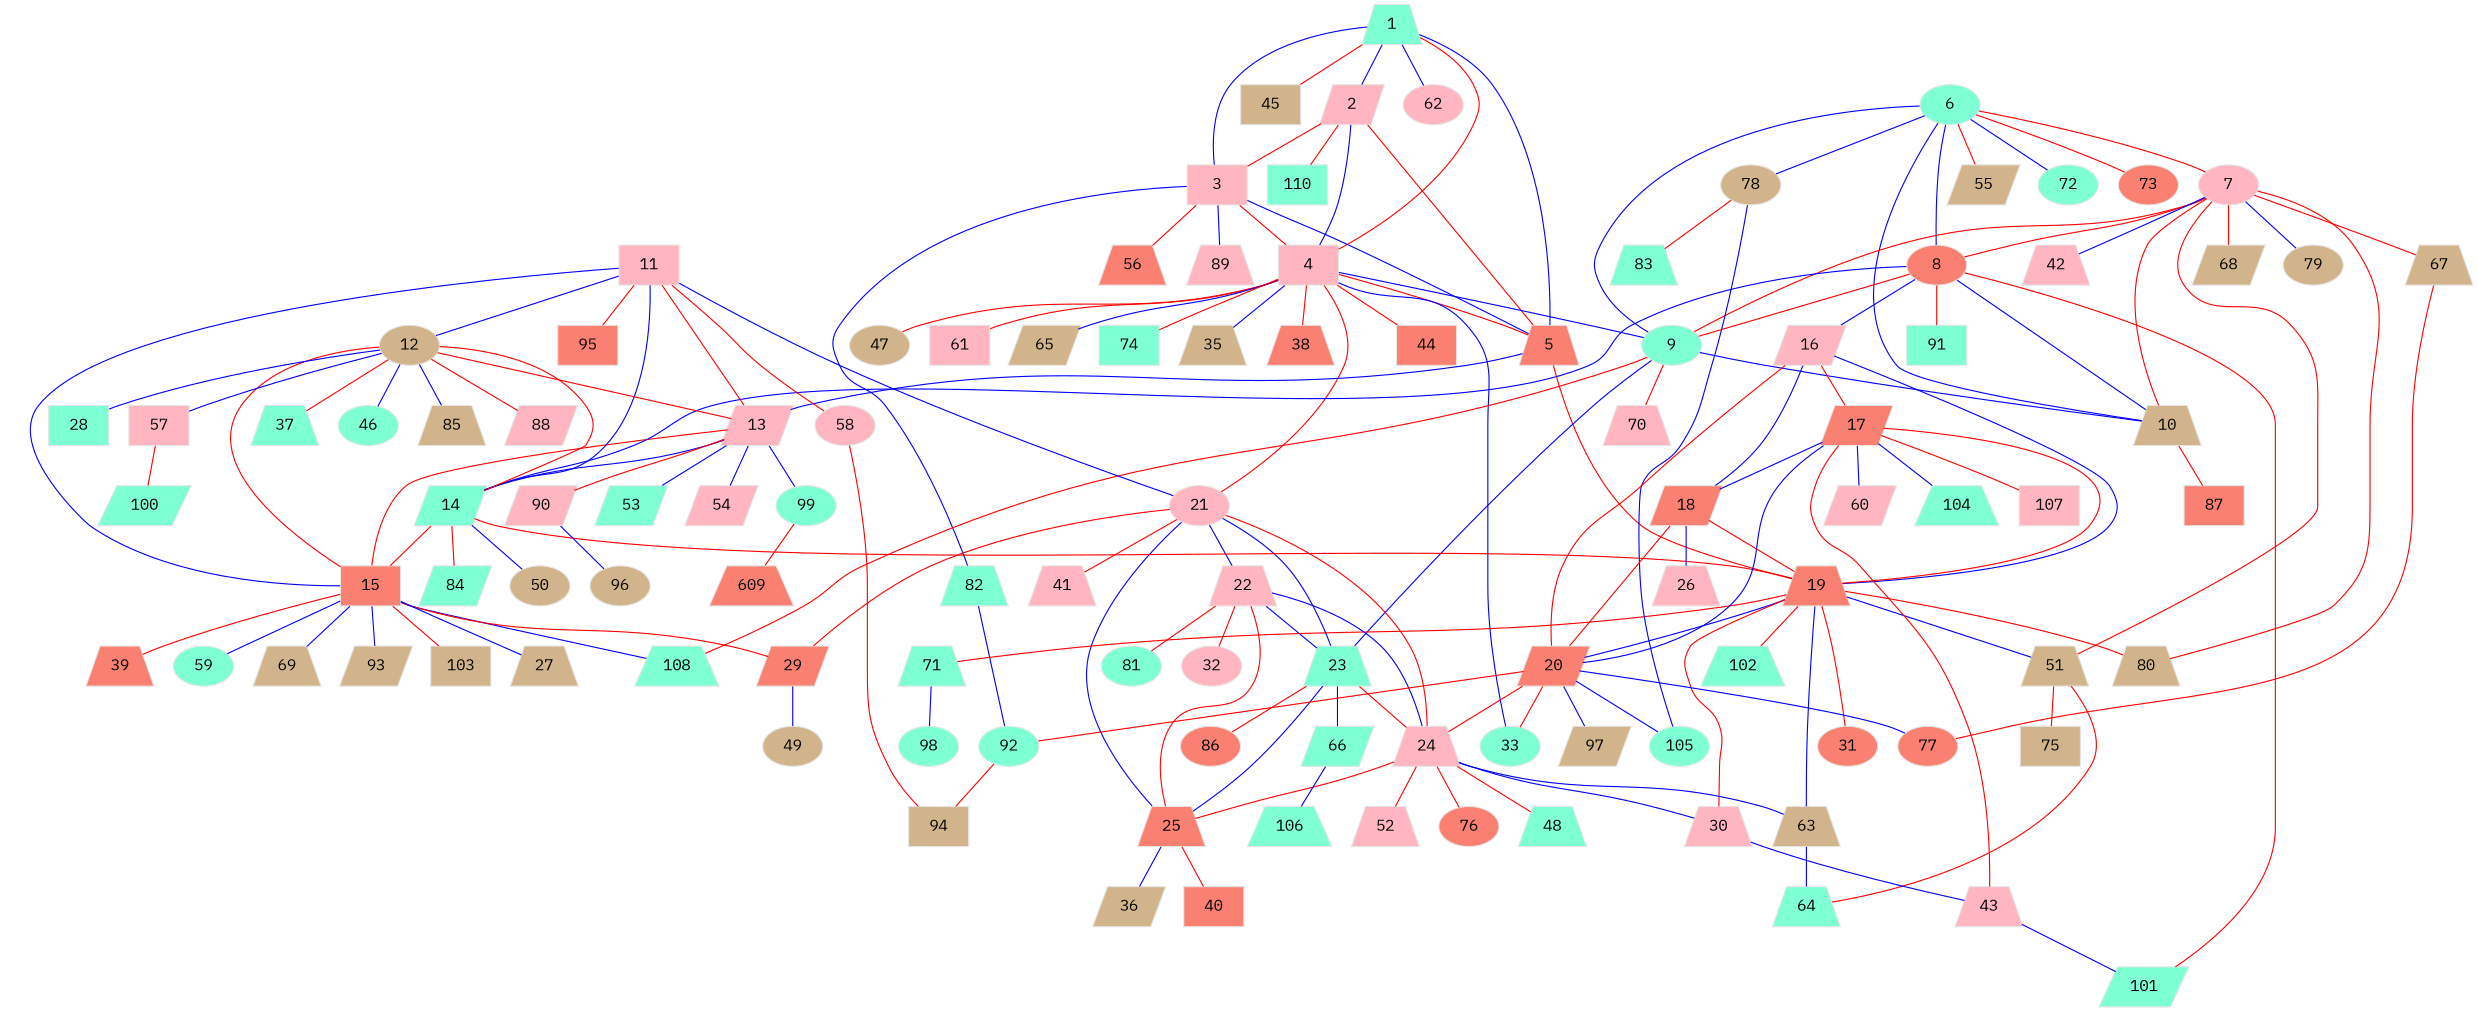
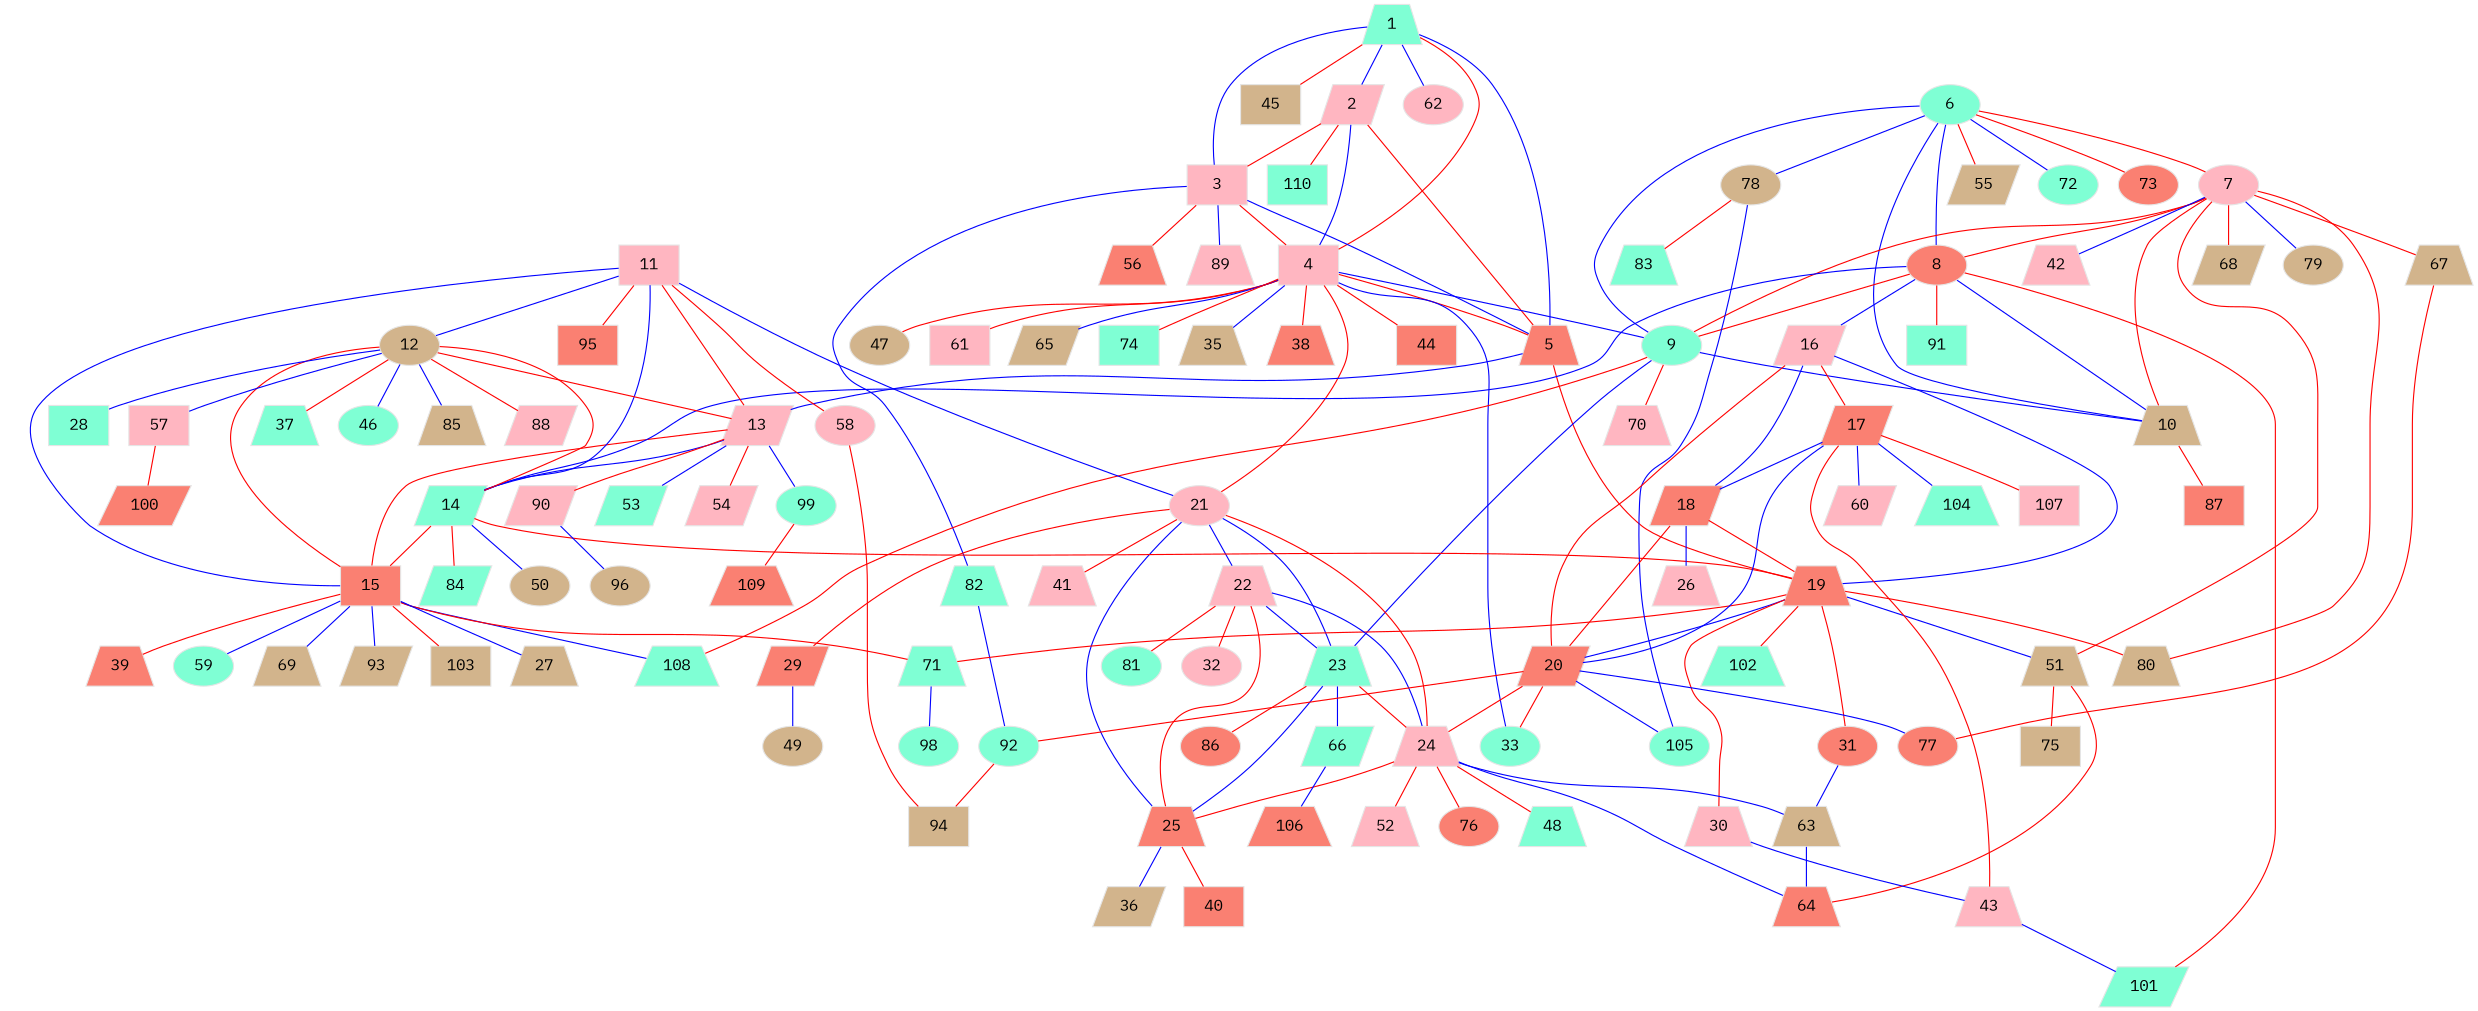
  graph {
    fontname="IBM Plex Mono"
    node [color=gray90 fillcolor=aquamarine fontname="IBM Plex Mono" shape=trapezium style=filled]
    edge [color=red fontname="IBM Plex Mono"]
    2 [fillcolor=lightpink shape=parallelogram]
    1
    3 [fillcolor=lightpink shape=box]
    4 [fillcolor=lightpink shape=box]
    5 [fillcolor=salmon]
    45 [fillcolor=tan shape=box]
    62 [fillcolor=lightpink shape=ellipse]
    110 [shape=box]
    56 [fillcolor=salmon]
    82
    89 [fillcolor=lightpink]
    9 [shape=ellipse]
    21 [fillcolor=lightpink shape=ellipse]
    33 [shape=ellipse]
    35 [fillcolor=tan]
    38 [fillcolor=salmon]
    44 [fillcolor=salmon shape=box]
    47 [fillcolor=tan shape=ellipse]
    61 [fillcolor=lightpink shape=box]
    65 [fillcolor=tan shape=parallelogram]
    74 [shape=box]
    13 [fillcolor=lightpink shape=parallelogram]
    19 [fillcolor=salmon]
    92 [shape=ellipse]
    10 [fillcolor=tan]
    23
    70 [fillcolor=lightpink]
    108
    24 [fillcolor=lightpink]
    22 [fillcolor=lightpink]
    25 [fillcolor=salmon]
    29 [fillcolor=salmon shape=parallelogram]
    41 [fillcolor=lightpink]
    14 [shape=parallelogram]
    15 [fillcolor=salmon shape=box]
    53 [shape=parallelogram]
    54 [fillcolor=lightpink shape=parallelogram]
    90 [fillcolor=lightpink shape=parallelogram]
    99 [shape=ellipse]
    51 [fillcolor=tan]
    80 [fillcolor=tan]
    71
    20 [fillcolor=salmon shape=parallelogram]
    30 [fillcolor=lightpink]
    31 [fillcolor=salmon shape=ellipse]
    63 [fillcolor=tan]
    102
    6 [shape=ellipse]
    7 [fillcolor=lightpink shape=ellipse]
    8 [fillcolor=salmon shape=ellipse]
    55 [fillcolor=tan shape=parallelogram]
    72 [shape=ellipse]
    73 [fillcolor=salmon shape=ellipse]
    78 [fillcolor=tan shape=ellipse]
    42 [fillcolor=lightpink]
    67 [fillcolor=tan]
    68 [fillcolor=tan shape=parallelogram]
    79 [fillcolor=tan shape=ellipse]
    16 [fillcolor=lightpink shape=parallelogram]
    91 [shape=box]
    101 [shape=parallelogram]
    87 [fillcolor=salmon shape=box]
    105 [shape=ellipse]
    83
-   64
+   64 [fillcolor=salmon]
    75 [fillcolor=tan shape=box]
    77 [fillcolor=salmon shape=ellipse]
    50 [fillcolor=tan shape=ellipse]
    84 [shape=parallelogram]
    17 [fillcolor=salmon shape=parallelogram]
    18 [fillcolor=salmon shape=parallelogram]
    66 [shape=parallelogram]
    86 [fillcolor=salmon shape=ellipse]
    11 [fillcolor=lightpink shape=box]
    12 [fillcolor=tan shape=ellipse]
    58 [fillcolor=lightpink shape=ellipse]
    95 [fillcolor=salmon shape=box]
    28 [shape=box]
    37
    46 [shape=ellipse]
    57 [fillcolor=lightpink shape=box]
    85 [fillcolor=tan]
    88 [fillcolor=lightpink shape=parallelogram]
    27 [fillcolor=tan]
    39 [fillcolor=salmon]
    59 [shape=ellipse]
    69 [fillcolor=tan]
    93 [fillcolor=tan shape=parallelogram]
    103 [fillcolor=tan shape=box]
    94 [fillcolor=tan shape=box]
-   100 [shape=parallelogram]
+   100 [fillcolor=salmon shape=parallelogram]
    96 [fillcolor=tan shape=ellipse]
-   109 [fillcolor=salmon label=609]
+   109 [fillcolor=salmon]
    98 [shape=ellipse]
    43 [fillcolor=lightpink]
    60 [fillcolor=lightpink shape=parallelogram]
    104
    107 [fillcolor=lightpink shape=box]
    26 [fillcolor=lightpink]
-   97 [fillcolor=tan shape=parallelogram]
    48
    52 [fillcolor=lightpink]
    76 [fillcolor=salmon shape=ellipse]
    32 [fillcolor=lightpink shape=ellipse]
    81 [shape=ellipse]
    36 [fillcolor=tan shape=parallelogram]
    40 [fillcolor=salmon shape=box]
    49 [fillcolor=tan shape=ellipse]
-   106
+   106 [fillcolor=salmon]
    2 -- 3
    2 -- 4 [color=blue]
    2 -- 5
    2 -- 110
    1 -- 2 [color=blue]
    1 -- 3 [color=blue]
    1 -- 4
    1 -- 5 [color=blue]
    1 -- 45
    1 -- 62 [color=blue]
    3 -- 4
    3 -- 5 [color=blue]
    3 -- 56
    3 -- 82 [color=blue]
    3 -- 89 [color=blue]
    4 -- 5
    4 -- 9 [color=blue]
    4 -- 21
    4 -- 33 [color=blue]
    4 -- 35 [color=blue]
    4 -- 38
    4 -- 44
    4 -- 47
    4 -- 61
    4 -- 65 [color=blue]
    4 -- 74
    5 -- 13 [color=blue]
    5 -- 19
    82 -- 92 [color=blue]
    9 -- 10 [color=blue]
    9 -- 23 [color=blue]
    9 -- 70
    9 -- 108
    21 -- 23 [color=blue]
    21 -- 24
    21 -- 22 [color=blue]
    21 -- 25 [color=blue]
    21 -- 29
    21 -- 41
    13 -- 14 [color=blue]
    13 -- 15
    13 -- 53 [color=blue]
-   13 -- 54 [color=blue]
+   13 -- 54
    13 -- 90
    13 -- 99 [color=blue]
    19 -- 51 [color=blue]
    19 -- 80
    19 -- 71
    19 -- 20 [color=blue]
    19 -- 30
    19 -- 31
-   19 -- 63 [color=blue]
+   31 -- 63 [color=blue]
    19 -- 102
    92 -- 94
    10 -- 87
    23 -- 24
    23 -- 25 [color=blue]
    23 -- 66 [color=blue]
    23 -- 86
    24 -- 25
-   24 -- 30 [color=blue]
+   24 -- 64 [color=blue]
    24 -- 63 [color=blue]
    24 -- 48
    24 -- 52
    24 -- 76
    22 -- 23 [color=blue]
    22 -- 24 [color=blue]
    22 -- 25
    22 -- 32
    22 -- 81
    25 -- 36 [color=blue]
    25 -- 40
    29 -- 49 [color=blue]
    14 -- 19
    14 -- 15
    14 -- 50 [color=blue]
    14 -- 84
    15 -- 108 [color=blue]
-   15 -- 29
+   15 -- 71
    15 -- 27 [color=blue]
    15 -- 39
    15 -- 59 [color=blue]
    15 -- 69 [color=blue]
    15 -- 93 [color=blue]
    15 -- 103
    90 -- 96 [color=blue]
    99 -- 109
    51 -- 64
    51 -- 75
    71 -- 98 [color=blue]
    20 -- 33
    20 -- 92
    20 -- 24
    20 -- 105 [color=blue]
    20 -- 77 [color=blue]
-   20 -- 97 [color=blue]
    30 -- 43 [color=blue]
    63 -- 64 [color=blue]
    6 -- 9 [color=blue]
    6 -- 10 [color=blue]
    6 -- 7
    6 -- 8 [color=blue]
    6 -- 55
    6 -- 72 [color=blue]
    6 -- 73
    6 -- 78 [color=blue]
    7 -- 9
    7 -- 10
    7 -- 51
    7 -- 80
    7 -- 8
    7 -- 42 [color=blue]
    7 -- 67
    7 -- 68
    7 -- 79 [color=blue]
    8 -- 9
    8 -- 10 [color=blue]
    8 -- 14 [color=blue]
    8 -- 16 [color=blue]
    8 -- 91
    8 -- 101
    78 -- 105 [color=blue]
    78 -- 83
    67 -- 77
    16 -- 19 [color=blue]
    16 -- 20
    16 -- 17
    16 -- 18 [color=blue]
-   17 -- 19
    17 -- 20 [color=blue]
    17 -- 18 [color=blue]
    17 -- 43
    17 -- 60 [color=blue]
    17 -- 104 [color=blue]
    17 -- 107
    18 -- 19
    18 -- 20
    18 -- 26 [color=blue]
    66 -- 106 [color=blue]
    11 -- 21 [color=blue]
    11 -- 13
    11 -- 14 [color=blue]
    11 -- 15 [color=blue]
    11 -- 12 [color=blue]
    11 -- 58
    11 -- 95
    12 -- 13
    12 -- 14
    12 -- 15
    12 -- 28 [color=blue]
    12 -- 37
    12 -- 46 [color=blue]
    12 -- 57 [color=blue]
    12 -- 85 [color=blue]
    12 -- 88
    58 -- 94
    57 -- 100
    43 -- 101 [color=blue]
  }
